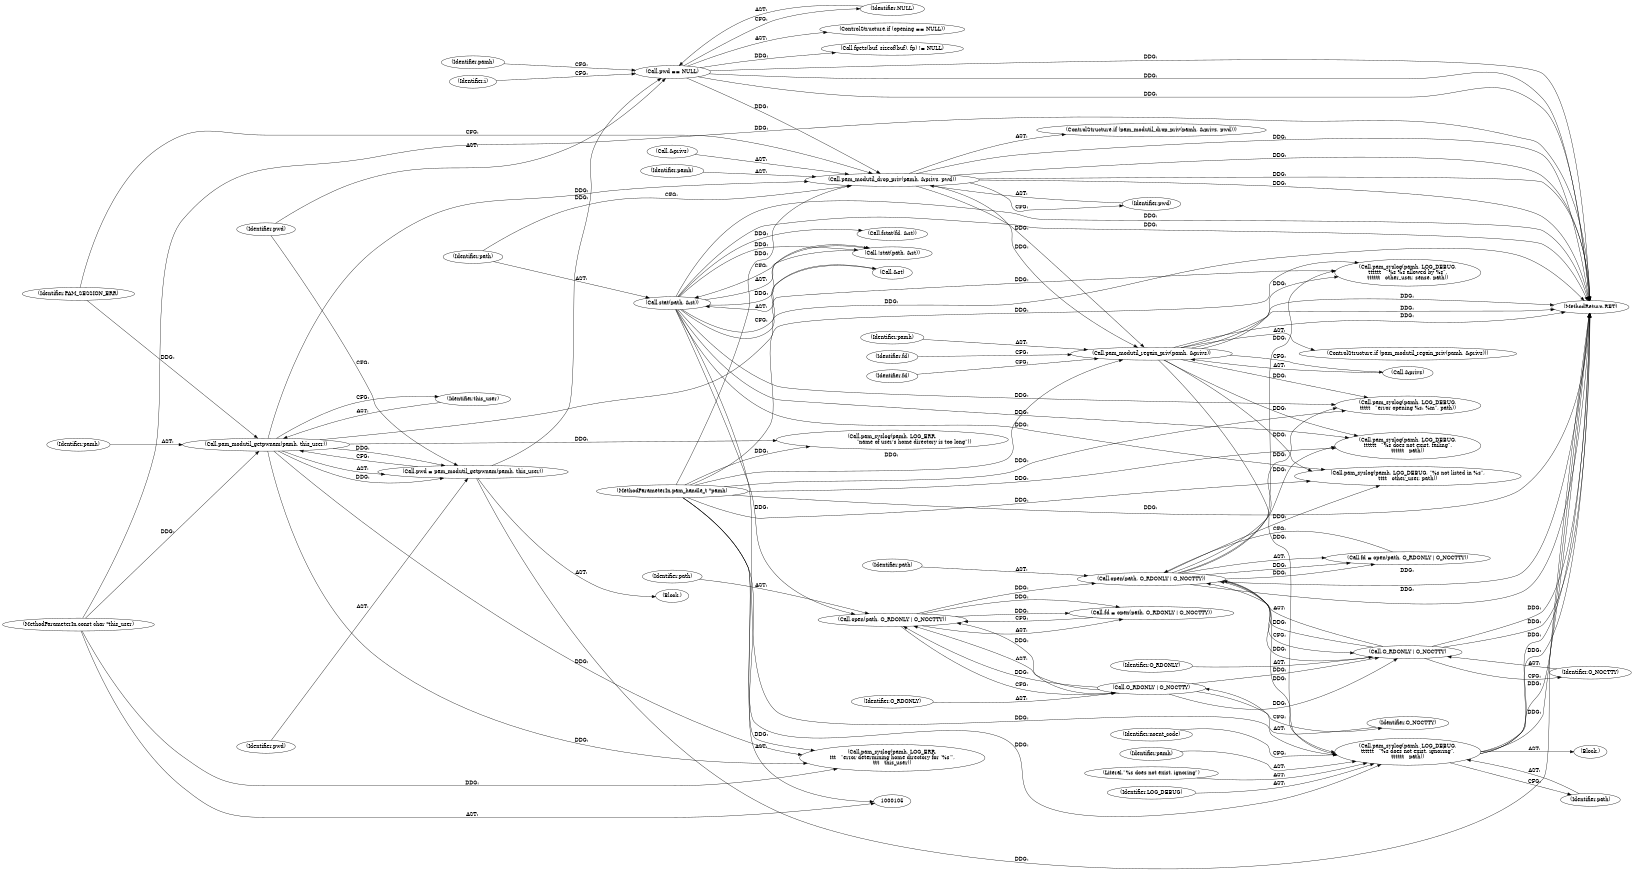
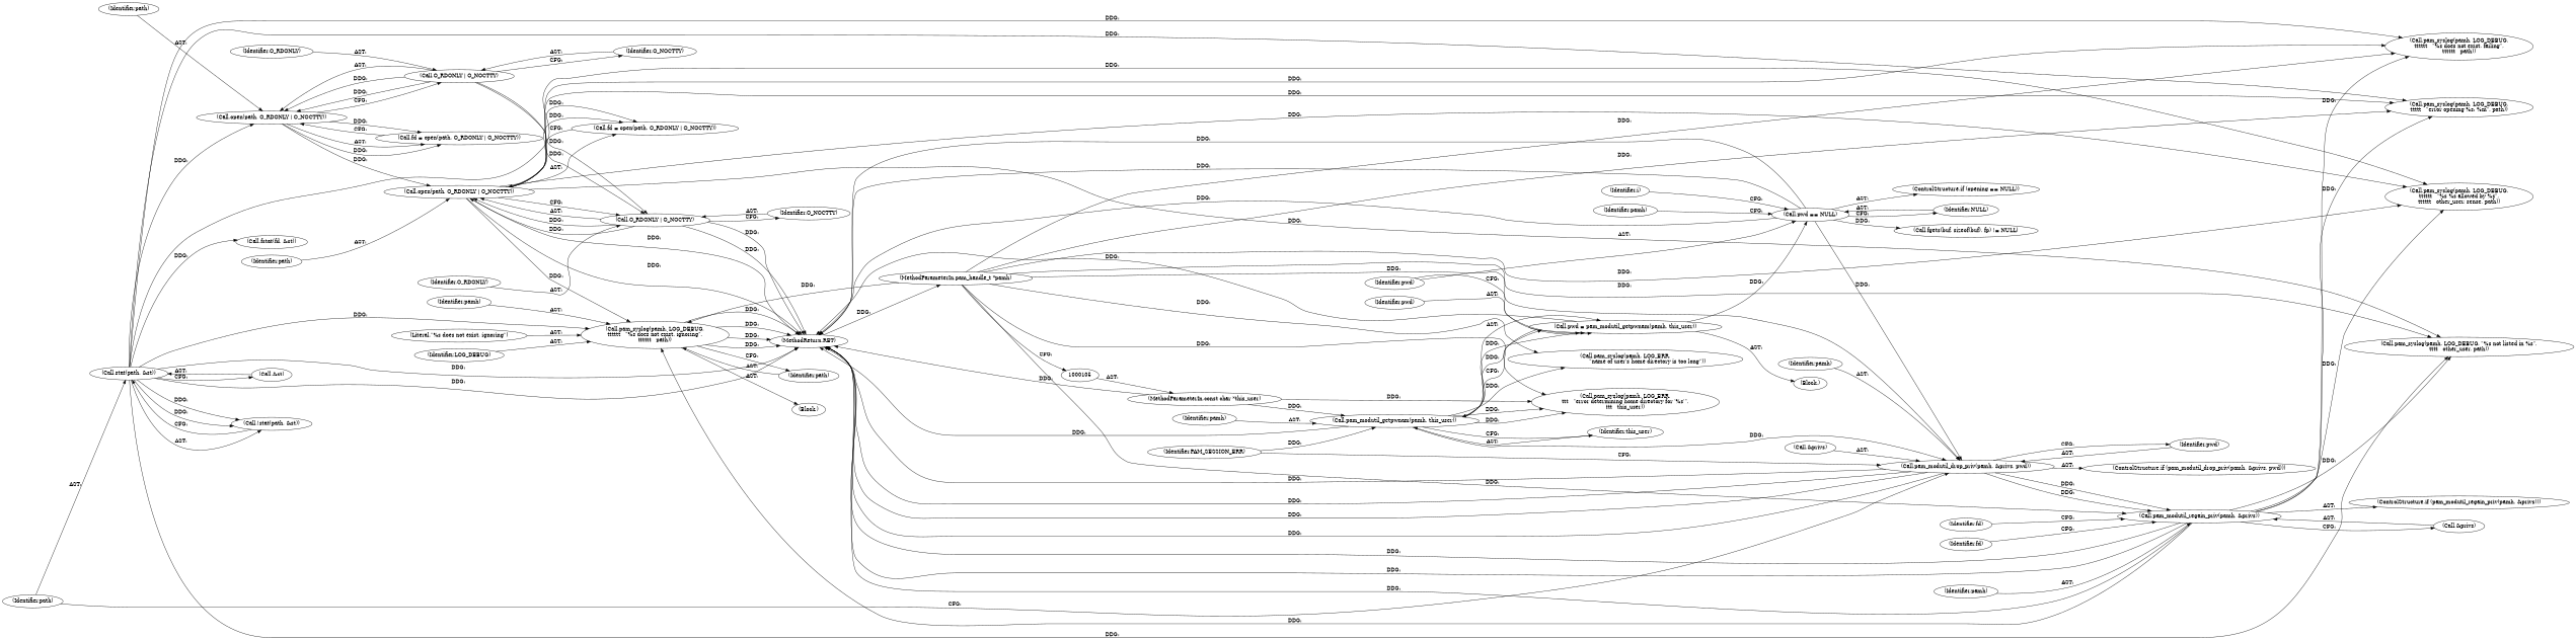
  digraph {
    rankdir=LR
    n1 [label="(Call,pam_syslog(pamh, LOG_DEBUG,\n\t\t\t\t\t\t   \"%s does not exist, ignoring\",\n\t\t\t\t\t\t   path))"]
    n2 [label="(Block,)"]
    n3 [label="(Identifier,path)"]
    n4 [label="(MethodReturn,RET)"]
    n5 [label="(Call,pam_modutil_regain_priv(pamh, &privs))"]
    n6 [label="(ControlStructure,if (pam_modutil_regain_priv(pamh, &privs)))"]
    n7 [label="(Call,&privs)"]
    n8 [label="(Call,pam_syslog(pamh, LOG_DEBUG,\n\t\t\t\t\t\t   \"%s does not exist, failing\",\n\t\t\t\t\t\t   path))"]
    n9 [label="(Call,pam_syslog(pamh, LOG_DEBUG,\n\t\t\t\t\t\t   \"%s %s allowed by %s\",\n\t\t\t\t\t\t   other_user, sense, path))"]
    n10 [label="(Call,pam_syslog(pamh, LOG_DEBUG,\n\t\t\t\t\t   \"error opening %s: %m\", path))"]
    n11 [label="(Call,pam_syslog(pamh, LOG_DEBUG, \"%s not listed in %s\",\n\t\t\t\t   other_user, path))"]
    n12 [label="(Call,pam_modutil_drop_priv(pamh, &privs, pwd))"]
    n13 [label="(Identifier,pwd)"]
    n14 [label="(ControlStructure,if (pam_modutil_drop_priv(pamh, &privs, pwd)))"]
    n15 [label="(Call,pam_modutil_getpwnam(pamh, this_user))"]
    n16 [label="(Call,pwd = pam_modutil_getpwnam(pamh, this_user))"]
    n17 [label="(Call,pam_syslog(pamh, LOG_ERR,\n\t\t\t   \"error determining home directory for '%s'\",\n\t\t\t   this_user))"]
    n18 [label="(Call,pam_syslog(pamh, LOG_ERR,\n                           \"name of user's home directory is too long\"))"]
    n19 [label="(Identifier,this_user)"]
    n20 [label="(Call,pwd == NULL)"]
    n21 [label="(Block,)"]
    n22 [label="(MethodParameterIn,pam_handle_t *pamh)"]
    1000105
    n24 [label="(MethodParameterIn,const char *this_user)"]
    n25 [label="(Identifier,NULL)"]
    n26 [label="(ControlStructure,if (opening == NULL))"]
    n27 [label="(Call,fgets(buf, sizeof(buf), fp) != NULL)"]
    n28 [label="(Call,stat(path, &st))"]
    n29 [label="(Call,open(path, O_RDONLY | O_NOCTTY))"]
    n30 [label="(Call,fstat(fd, &st))"]
    n31 [label="(Call,!stat(path, &st))"]
    n32 [label="(Call,&st)"]
    n33 [label="(Call,open(path, O_RDONLY | O_NOCTTY))"]
    n34 [label="(Call,O_RDONLY | O_NOCTTY)"]
    n35 [label="(Call,fd = open(path, O_RDONLY | O_NOCTTY))"]
    n36 [label="(Call,O_RDONLY | O_NOCTTY)"]
    n37 [label="(Call,fd = open(path, O_RDONLY | O_NOCTTY))"]
    n38 [label="(Identifier,O_NOCTTY)"]
    n39 [label="(Identifier,O_NOCTTY)"]
    n40 [label="(Identifier,LOG_DEBUG)"]
    n41 [label="(Identifier,O_RDONLY)"]
    n42 [label="(Identifier,path)"]
    n43 [label="(Identifier,pamh)"]
    n44 [label="(Identifier,fd)"]
    n45 [label="(Identifier,path)"]
    n46 [label="(Call,&privs)"]
    n47 [label="(Identifier,O_RDONLY)"]
-   n48 [label="(Identifier,noent_code)"]
    n49 [label="(Identifier,pamh)"]
    n50 [label="(Identifier,pamh)"]
    n51 [label="(Identifier,pamh)"]
    n52 [label="(Identifier,pwd)"]
    n53 [label="(Identifier,i)"]
    n54 [label="(Identifier,PAM_SESSION_ERR)"]
    n55 [label="(Identifier,fd)"]
    n56 [label="(Identifier,path)"]
    n57 [label="(Identifier,pamh)"]
    n58 [label="(Literal,\"%s does not exist, ignoring\")"]
    n59 [label="(Identifier,pwd)"]
    n1 -> n2 [label="AST: "]
    n1 -> n3 [label="CFG: "]
    n1 -> n4 [label="DDG: "]
    n1 -> n4 [label="DDG: "]
    n1 -> n4 [label="DDG: "]
    n1 -> n4 [label="DDG: "]
    n3 -> n1 [label="AST: "]
    n5 -> n1 [label="DDG: "]
    n5 -> n4 [label="DDG: "]
    n5 -> n4 [label="DDG: "]
    n5 -> n4 [label="DDG: "]
    n5 -> n6 [label="AST: "]
    n5 -> n7 [label="CFG: "]
    n5 -> n8 [label="DDG: "]
    n5 -> n9 [label="DDG: "]
    n5 -> n10 [label="DDG: "]
    n5 -> n11 [label="DDG: "]
    n7 -> n5 [label="AST: "]
    n12 -> n4 [label="DDG: "]
    n12 -> n4 [label="DDG: "]
    n12 -> n4 [label="DDG: "]
    n12 -> n4 [label="DDG: "]
    n12 -> n5 [label="DDG: "]
    n12 -> n5 [label="DDG: "]
    n12 -> n13 [label="CFG: "]
    n12 -> n14 [label="AST: "]
    n13 -> n12 [label="AST: "]
    n15 -> n4 [label="DDG: "]
    n15 -> n12 [label="DDG: "]
    n15 -> n16 [label="AST: "]
    n15 -> n16 [label="DDG: "]
    n15 -> n16 [label="DDG: "]
    n15 -> n17 [label="DDG: "]
    n15 -> n17 [label="DDG: "]
    n15 -> n18 [label="DDG: "]
    n15 -> n19 [label="CFG: "]
    n16 -> n4 [label="DDG: "]
    n16 -> n15 [label="CFG: "]
    n16 -> n20 [label="DDG: "]
    n16 -> n21 [label="AST: "]
    n19 -> n15 [label="AST: "]
    n20 -> n4 [label="DDG: "]
    n20 -> n4 [label="DDG: "]
    n20 -> n4 [label="DDG: "]
    n20 -> n12 [label="DDG: "]
    n20 -> n25 [label="CFG: "]
    n20 -> n26 [label="AST: "]
    n20 -> n27 [label="DDG: "]
    n22 -> n1 [label="DDG: "]
-   n22 -> n4 [label="DDG: "]
+   n4 -> n22 [label="DDG: "]
    n22 -> n5 [label="DDG: "]
    n22 -> n8 [label="DDG: "]
    n22 -> n9 [label="DDG: "]
    n22 -> n10 [label="DDG: "]
    n22 -> n11 [label="DDG: "]
    n22 -> n12 [label="DDG: "]
    n22 -> n17 [label="DDG: "]
    n22 -> n18 [label="DDG: "]
-   n22 -> 1000105 [label="AST: "]
+   n22 -> 1000105 [label="CFG: "]
    n24 -> n4 [label="DDG: "]
    n24 -> n15 [label="DDG: "]
    n24 -> n17 [label="DDG: "]
-   n24 -> 1000105 [label="AST: "]
+   1000105 -> n24 [label="AST: "]
    n25 -> n20 [label="AST: "]
    n28 -> n1 [label="DDG: "]
    n28 -> n4 [label="DDG: "]
    n28 -> n4 [label="DDG: "]
    n28 -> n8 [label="DDG: "]
    n28 -> n9 [label="DDG: "]
    n28 -> n10 [label="DDG: "]
    n28 -> n11 [label="DDG: "]
    n28 -> n29 [label="DDG: "]
    n28 -> n30 [label="DDG: "]
    n28 -> n31 [label="AST: "]
    n28 -> n31 [label="DDG: "]
    n28 -> n31 [label="DDG: "]
    n28 -> n32 [label="CFG: "]
    n29 -> n33 [label="DDG: "]
    n29 -> n34 [label="CFG: "]
    n29 -> n35 [label="AST: "]
    n29 -> n35 [label="DDG: "]
    n29 -> n35 [label="DDG: "]
    n31 -> n28 [label="CFG: "]
    n32 -> n28 [label="AST: "]
    n33 -> n1 [label="DDG: "]
    n33 -> n4 [label="DDG: "]
    n33 -> n4 [label="DDG: "]
    n33 -> n8 [label="DDG: "]
    n33 -> n9 [label="DDG: "]
    n33 -> n10 [label="DDG: "]
    n33 -> n11 [label="DDG: "]
    n33 -> n36 [label="CFG: "]
    n33 -> n37 [label="AST: "]
    n33 -> n37 [label="DDG: "]
    n33 -> n37 [label="DDG: "]
    n34 -> n29 [label="AST: "]
    n34 -> n29 [label="DDG: "]
    n34 -> n29 [label="DDG: "]
    n34 -> n36 [label="DDG: "]
    n34 -> n36 [label="DDG: "]
    n34 -> n39 [label="CFG: "]
    n35 -> n29 [label="CFG: "]
    n36 -> n4 [label="DDG: "]
    n36 -> n4 [label="DDG: "]
    n36 -> n33 [label="AST: "]
    n36 -> n33 [label="DDG: "]
    n36 -> n33 [label="DDG: "]
    n36 -> n38 [label="CFG: "]
    n37 -> n33 [label="CFG: "]
    n38 -> n36 [label="AST: "]
    n39 -> n34 [label="AST: "]
    n40 -> n1 [label="AST: "]
    n41 -> n34 [label="AST: "]
    n42 -> n12 [label="CFG: "]
    n42 -> n28 [label="AST: "]
    n43 -> n20 [label="CFG: "]
    n44 -> n5 [label="CFG: "]
    n45 -> n33 [label="AST: "]
    n46 -> n12 [label="AST: "]
    n47 -> n36 [label="AST: "]
-   n48 -> n1 [label="CFG: "]
    n49 -> n15 [label="AST: "]
    n50 -> n5 [label="AST: "]
    n51 -> n12 [label="AST: "]
    n52 -> n16 [label="AST: "]
    n53 -> n20 [label="CFG: "]
    n54 -> n12 [label="CFG: "]
    n54 -> n15 [label="DDG: "]
    n55 -> n5 [label="CFG: "]
    n56 -> n29 [label="AST: "]
    n57 -> n1 [label="AST: "]
    n58 -> n1 [label="AST: "]
    n59 -> n16 [label="CFG: "]
    n59 -> n20 [label="AST: "]
  }
